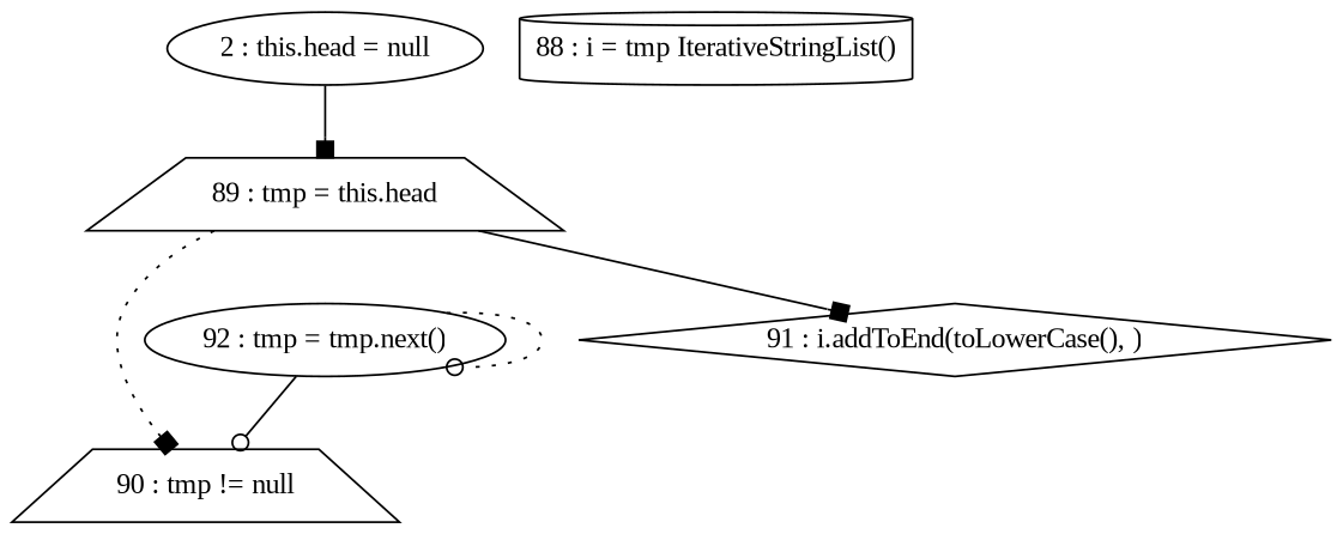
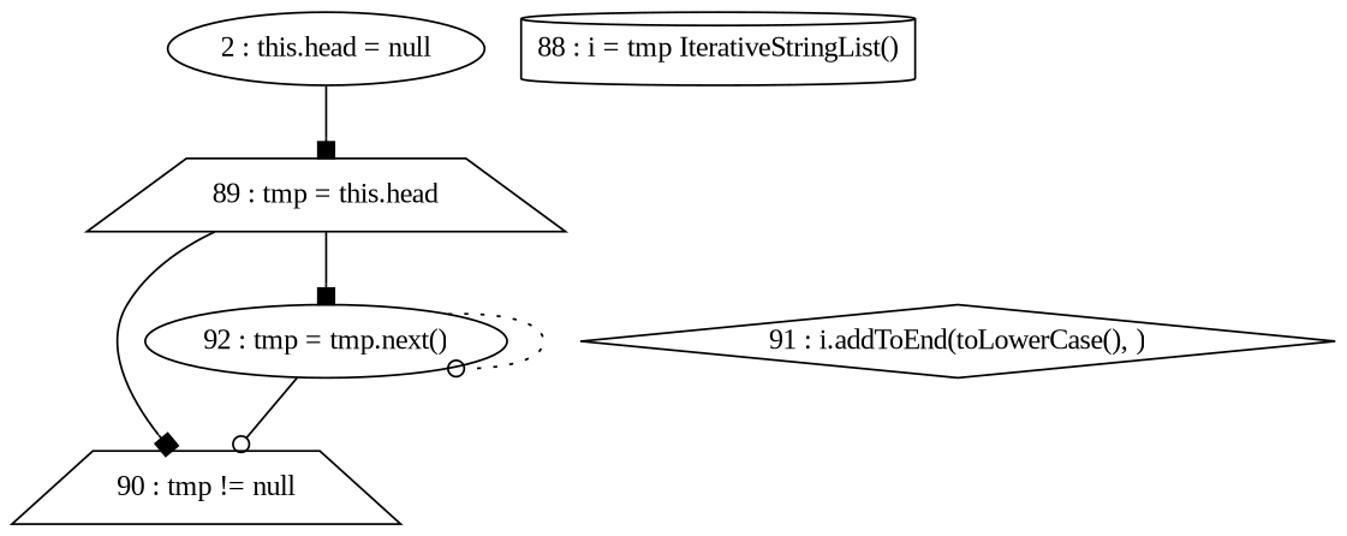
  digraph {
    fontname="Liberation Serif"
    node [fontname="Liberation Serif" shape=trapezium]
    edge [arrowhead=box fontname="Liberation Serif" style=solid]
    "89 : tmp = this.head"
    "2 : this.head = null" [shape=ellipse]
    "90 : tmp != null"
    "92 : tmp = tmp.next()" [shape=ellipse]
    n5 [label="88 : i = tmp IterativeStringList()" shape=cylinder]
    "91 : i.addToEnd(toLowerCase(), )" [shape=diamond]
-   "89 : tmp = this.head" -> "90 : tmp != null" [style=dotted]
-   "89 : tmp = this.head" -> "91 : i.addToEnd(toLowerCase(), )"
+   "89 : tmp = this.head" -> "90 : tmp != null"
+   "89 : tmp = this.head" -> "92 : tmp = tmp.next()"
    "2 : this.head = null" -> "89 : tmp = this.head"
    "92 : tmp = tmp.next()" -> "90 : tmp != null" [arrowhead=odot]
    "92 : tmp = tmp.next()" -> "92 : tmp = tmp.next()" [arrowhead=odot style=dotted]
  }
